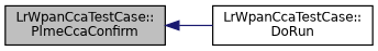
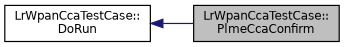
  digraph {
    rankdir=LR
    node [color=black fontname=Helvetica fontsize=10 shape=record style=filled]
    n1 [fillcolor=grey75 fontcolor=black height=0.2 label="LrWpanCcaTestCase::\lPlmeCcaConfirm" width=0.4]
    n2 [fillcolor=white height=0.2 label="LrWpanCcaTestCase::\lDoRun" width=0.4]
-   n1 -> n2 [color=midnightblue dir=back fontname=Helvetica fontsize=10 labelfontname=Helvetica labelfontsize=10 style=solid]
+   n2 -> n1 [color=midnightblue dir=back fontname=Helvetica fontsize=10 labelfontname=Helvetica labelfontsize=10 style=solid]
  }
